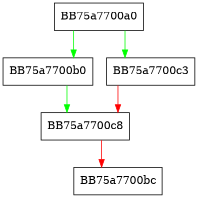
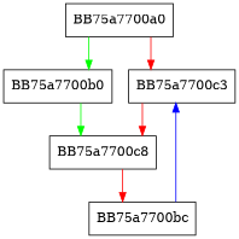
  digraph {
    splines=ortho
    node [shape=box]
    edge [color=green]
    BB75a7700a0
    BB75a7700c3
    BB75a7700b0
    BB75a7700c8
    BB75a7700bc
-   BB75a7700a0 -> BB75a7700c3
+   BB75a7700a0 -> BB75a7700c3 [color=red]
    BB75a7700a0 -> BB75a7700b0
    BB75a7700c3 -> BB75a7700c8 [color=red]
    BB75a7700b0 -> BB75a7700c8
    BB75a7700c8 -> BB75a7700bc [color=red]
+   BB75a7700bc -> BB75a7700c3 [color=blue]
  }
